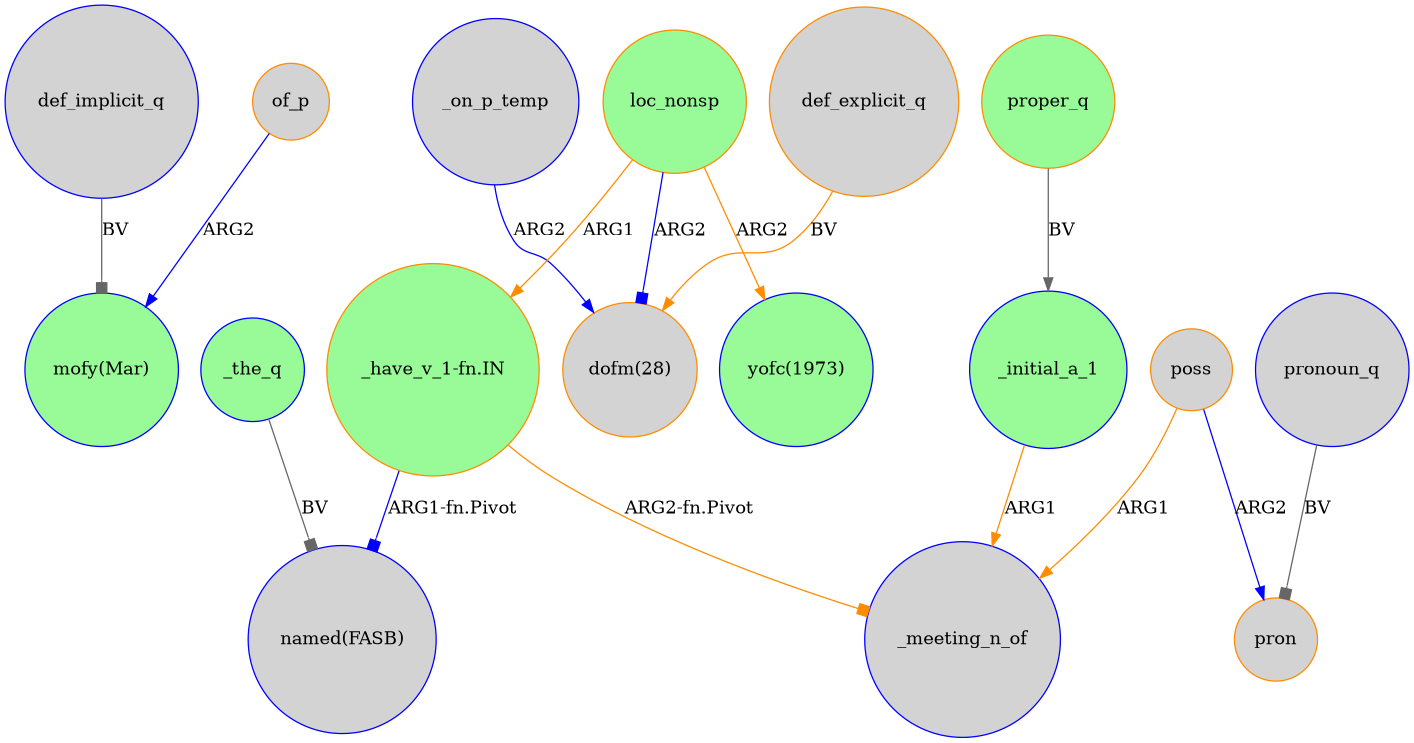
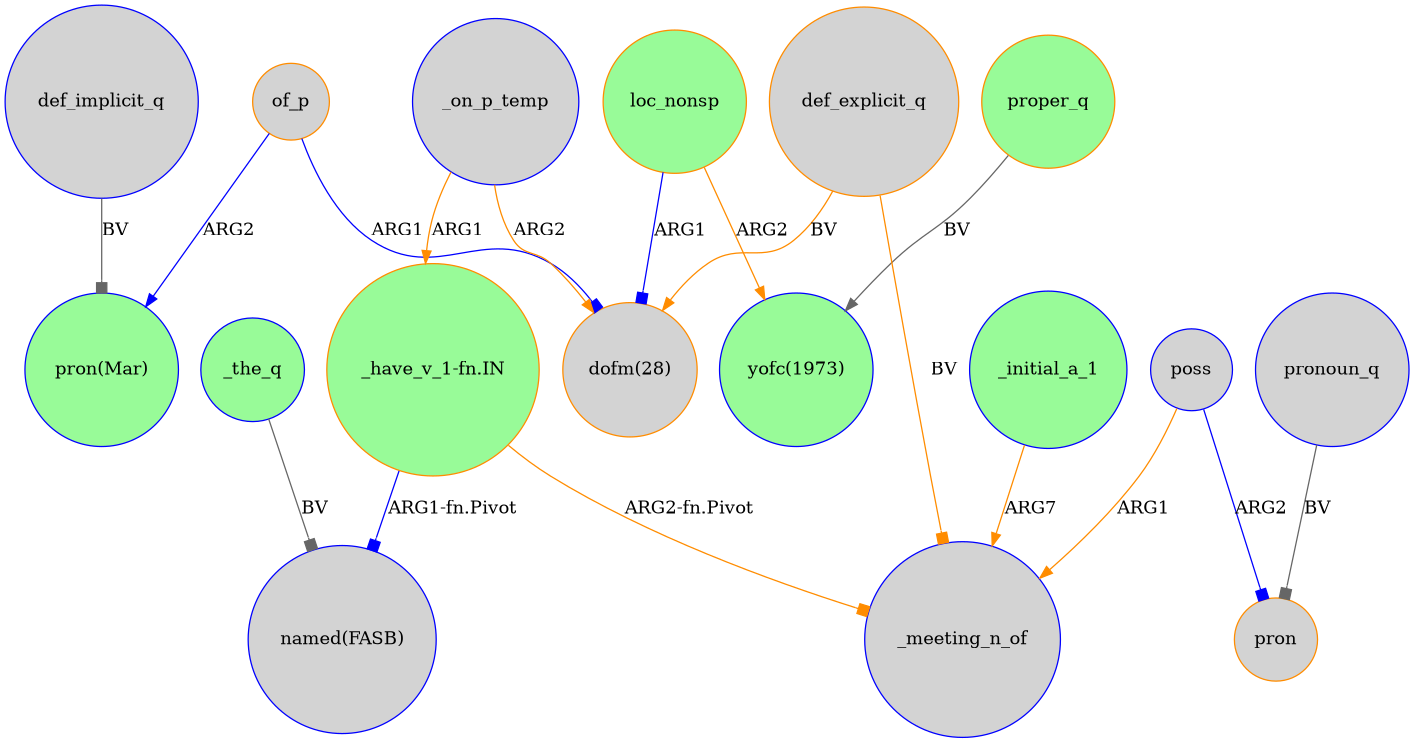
  digraph {
    node [color=blue fillcolor=lightgrey shape=circle style=filled]
    edge [arrowhead=box color=darkorange]
    of_p [color=darkorange]
-   "mofy(Mar)" [fillcolor=palegreen]
+   "mofy(Mar)" [fillcolor=palegreen label="pron(Mar)"]
    "dofm(28)" [color=darkorange]
    _on_p_temp
    "_have_v_1-fn.IN" [color=darkorange fillcolor=palegreen]
    "named(FASB)"
    _meeting_n_of
    loc_nonsp [color=darkorange fillcolor=palegreen]
    "yofc(1973)" [fillcolor=palegreen]
-   poss [color=darkorange]
+   poss
    pron [color=darkorange]
    proper_q [color=darkorange fillcolor=palegreen]
    pronoun_q
    _initial_a_1 [fillcolor=palegreen]
    def_implicit_q
    def_explicit_q [color=darkorange]
    _the_q [fillcolor=palegreen]
    of_p -> "mofy(Mar)" [arrowhead=normal color=blue label=ARG2]
-   _on_p_temp -> "dofm(28)" [arrowhead=normal color=blue label=ARG2]
-   loc_nonsp -> "_have_v_1-fn.IN" [arrowhead=normal label=ARG1]
+   of_p -> "dofm(28)" [color=blue label=ARG1]
+   _on_p_temp -> "dofm(28)" [arrowhead=normal label=ARG2]
+   _on_p_temp -> "_have_v_1-fn.IN" [arrowhead=normal label=ARG1]
    "_have_v_1-fn.IN" -> "named(FASB)" [color=blue label="ARG1-fn.Pivot"]
    "_have_v_1-fn.IN" -> _meeting_n_of [label="ARG2-fn.Pivot"]
-   loc_nonsp -> "dofm(28)" [color=blue label=ARG2]
+   loc_nonsp -> "dofm(28)" [color=blue label=ARG1]
    loc_nonsp -> "yofc(1973)" [arrowhead=normal label=ARG2]
    poss -> _meeting_n_of [arrowhead=normal label=ARG1]
-   poss -> pron [arrowhead=normal color=blue label=ARG2]
-   proper_q -> _initial_a_1 [arrowhead=normal color=gray40 label=BV]
+   poss -> pron [color=blue label=ARG2]
+   proper_q -> "yofc(1973)" [arrowhead=normal color=gray40 label=BV]
    pronoun_q -> pron [color=gray40 label=BV]
-   _initial_a_1 -> _meeting_n_of [arrowhead=normal label=ARG1]
+   _initial_a_1 -> _meeting_n_of [arrowhead=normal label=ARG7]
    def_implicit_q -> "mofy(Mar)" [color=gray40 label=BV]
    def_explicit_q -> "dofm(28)" [arrowhead=normal label=BV]
+   def_explicit_q -> _meeting_n_of [label=BV]
    _the_q -> "named(FASB)" [color=gray40 label=BV]
  }
